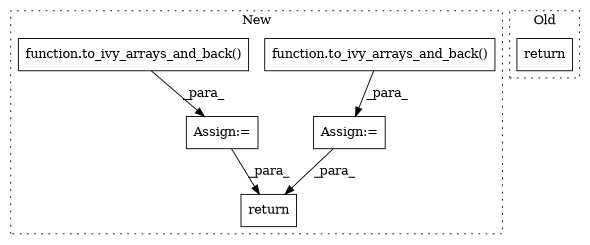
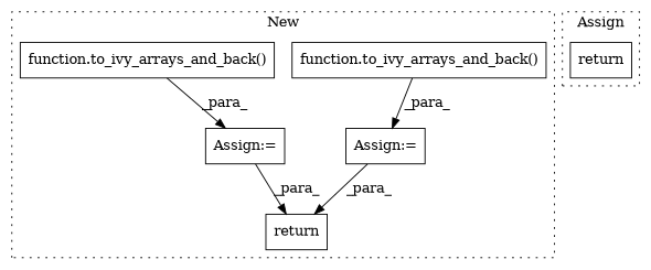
  digraph {
    fontname="DejaVu Serif"
    node [a=75 l="23,1" shape=box fontname="DejaVu Serif"]
    edge [fontname="DejaVu Serif"]
    n1 [label="function.to_ivy_arrays_and_back()" s="3266,3296"]
    n2 [a=68 l=3 label="Assign:=" s=3263]
    n3 [a=93 l=7 label=return s=3349]
    n4 [label="function.to_ivy_arrays_and_back()" s="3312,3342"]
    n5 [a=68 l=3 label="Assign:=" s=3309]
    n6 [a=93 l=7 label=return s=845]
    subgraph cluster_1 {
      label=New
      style=dotted
      n1
      n2
      n3
      n4
      n5
    }
    subgraph cluster_2 {
-     label=Old
+     label=Assign
      style=dotted
      n6
    }
    n1 -> n2 [label=_para_]
    n2 -> n3 [label=_para_]
    n4 -> n5 [label=_para_]
    n5 -> n3 [label=_para_]
  }
